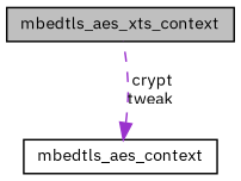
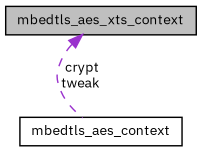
  digraph {
    fontname="IBM Plex Sans"
    node [color=black fontname="IBM Plex Sans" fontsize=10 shape=record style=filled]
    n1 [fillcolor=grey75 fontcolor=black height=0.2 label=mbedtls_aes_xts_context width=0.4]
    n2 [fillcolor=white height=0.2 label=mbedtls_aes_context width=0.4]
-   n2 -> n1 [color=darkorchid3 dir=back fontname="IBM Plex Sans" fontsize=10 label=" crypt\ntweak" labelfontname=Helvetica labelfontsize=10 style=dashed]
+   n1 -> n2 [color=darkorchid3 dir=back fontname="IBM Plex Sans" fontsize=10 label=" crypt\ntweak" labelfontname=Helvetica labelfontsize=10 style=dashed]
  }
